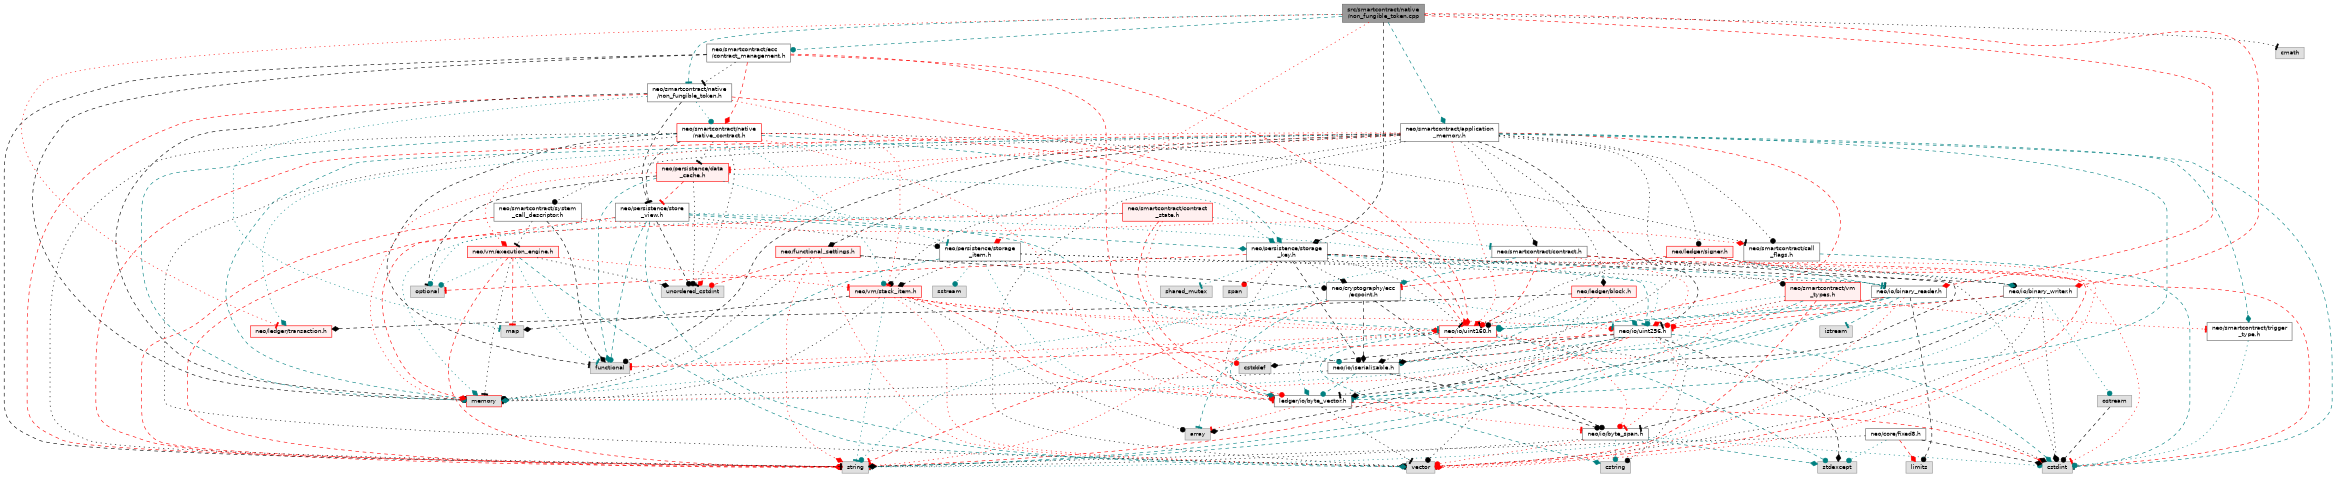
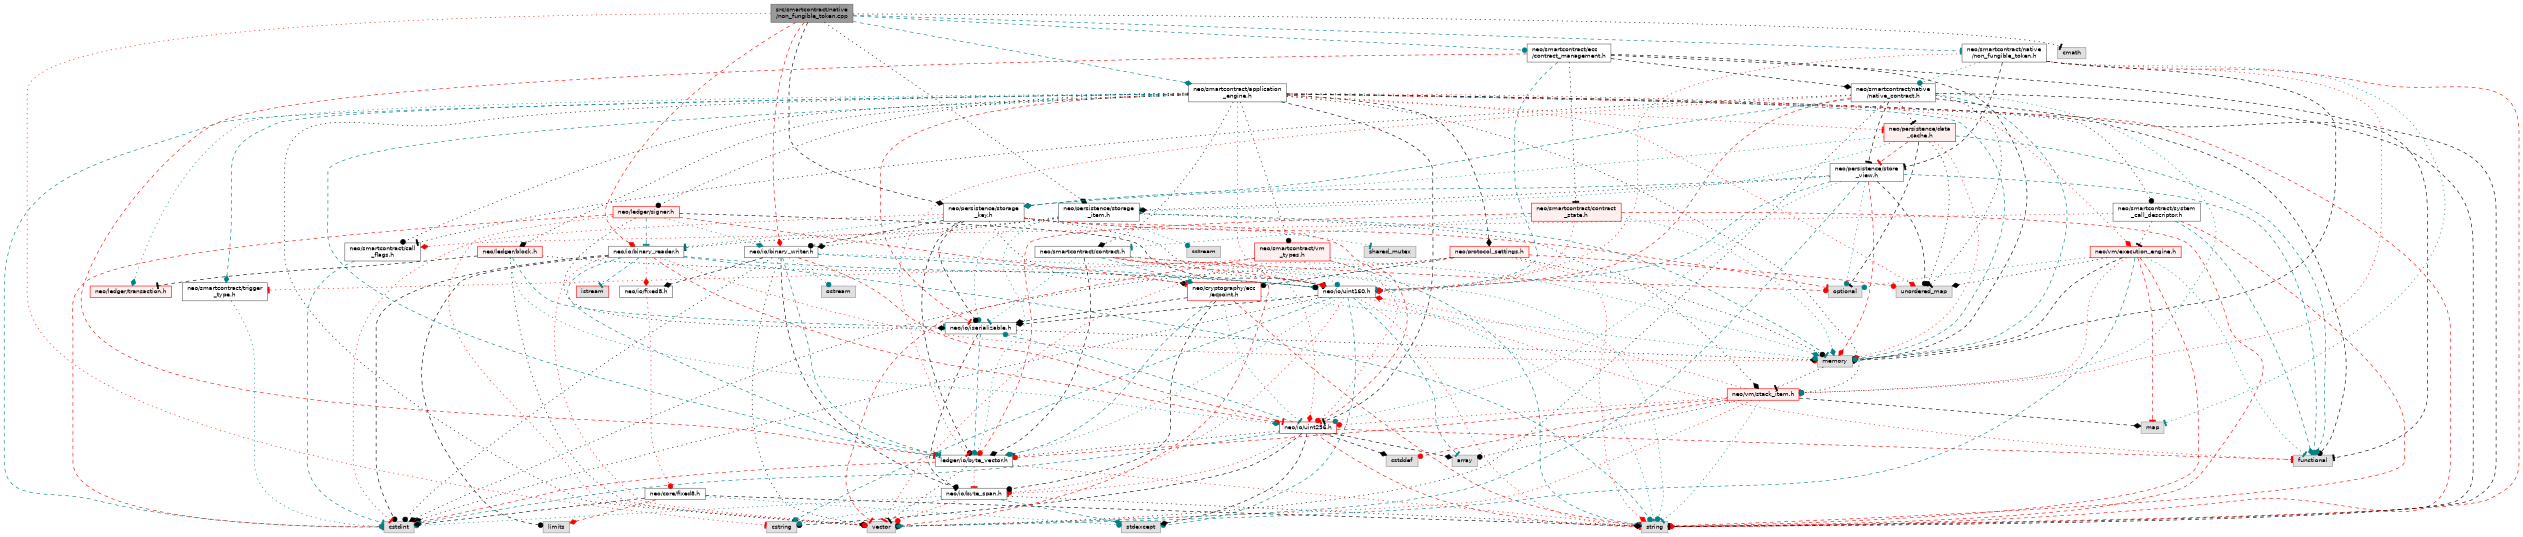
  digraph {
    node [color=grey40 fillcolor=white fontname=Helvetica fontsize=10 shape=box style=filled]
    edge [arrowhead=tee color=black fontname=Helvetica fontsize=10 labelfontname=Helvetica labelfontsize=10 style=dotted]
    n1 [color=gray40 fillcolor=grey60 fontcolor=black height=0.2 label="src/smartcontract/native\l/non_fungible_token.cpp" width=0.4]
    n2 [height=0.2 label="neo/io/binary_reader.h" width=0.4]
    n3 [color=grey60 fillcolor="#E0E0E0" height=0.2 label=cstring width=0.4]
    n4 [height=0.2 label="neo/io/binary_writer.h" width=0.4]
    n5 [height=0.2 label="neo/persistence/storage\l_item.h" width=0.4]
    n6 [height=0.2 label="neo/persistence/storage\l_key.h" width=0.4]
-   n7 [height=0.2 label="neo/smartcontract/application\l_memory.h" width=0.4]
+   n7 [height=0.2 label="neo/smartcontract/application\l_engine.h" width=0.4]
    n8 [height=0.2 label="neo/smartcontract/ecc\l/contract_management.h" width=0.4]
    n9 [height=0.2 label="neo/smartcontract/native\l/non_fungible_token.h" width=0.4]
    n10 [color=grey60 fillcolor="#E0E0E0" height=0.2 label=cmath width=0.4]
    n11 [height=0.2 label="ledger/io/byte_vector.h" width=0.4]
    n12 [color=grey60 fillcolor="#E0E0E0" height=0.2 label=cstdint width=0.4]
    n13 [color=grey60 fillcolor="#E0E0E0" height=0.2 label=string width=0.4]
    n14 [color=grey60 fillcolor="#E0E0E0" height=0.2 label=vector width=0.4]
+   n15 [height=0.2 label="neo/io/fixed8.h" width=0.4]
    n16 [color=grey60 fillcolor="#E0E0E0" height=0.2 label=limits width=0.4]
-   n17 [color=red height=0.2 label="neo/io/uint160.h" width=0.4]
-   n18 [color=red fillcolor="#E0E0E0" height=0.2 label=memory width=0.4]
-   n19 [height=0.2 label="neo/io/uint256.h" width=0.4]
-   n20 [color=grey60 fillcolor="#E0E0E0" height=0.2 label=istream width=0.4]
+   n17 [height=0.2 label="neo/io/uint160.h" width=0.4]
+   n18 [color=grey60 fillcolor="#E0E0E0" height=0.2 label=memory width=0.4]
+   n19 [color=red height=0.2 label="neo/io/uint256.h" width=0.4]
+   n20 [color=red fillcolor="#E0E0E0" height=0.2 label=istream width=0.4]
    n21 [height=0.2 label="neo/io/byte_span.h" width=0.4]
    n22 [color=grey60 fillcolor="#E0E0E0" height=0.2 label=ostream width=0.4]
    n23 [height=0.2 label="neo/io/iserializable.h" width=0.4]
    n24 [color=red fillcolor="#FFF0F0" height=0.2 label="neo/vm/stack_item.h" width=0.4]
    n25 [color=grey60 fillcolor="#E0E0E0" height=0.2 label=sstream width=0.4]
-   n26 [height=0.2 label="neo/cryptography/ecc\l/ecpoint.h" width=0.4]
+   n26 [color=red height=0.2 label="neo/cryptography/ecc\l/ecpoint.h" width=0.4]
    n27 [color=grey60 fillcolor="#E0E0E0" height=0.2 label=optional width=0.4]
    n28 [color=grey60 fillcolor="#E0E0E0" height=0.2 label=shared_mutex width=0.4]
-   n29 [color=grey60 fillcolor="#E0E0E0" height=0.2 label=span width=0.4]
    n30 [color=grey60 fillcolor="#E0E0E0" height=0.2 label=functional width=0.4]
    n31 [color=red fillcolor="#FFF0F0" height=0.2 label="neo/ledger/block.h" width=0.4]
    n32 [color=red fillcolor="#FFF0F0" height=0.2 label="neo/ledger/transaction.h" width=0.4]
    n33 [color=red fillcolor="#FFF0F0" height=0.2 label="neo/ledger/signer.h" width=0.4]
    n34 [color=red fillcolor="#FFF0F0" height=0.2 label="neo/persistence/data\l_cache.h" width=0.4]
-   n35 [color=grey60 fillcolor="#E0E0E0" height=0.2 label=unordered_cstdint width=0.4]
-   n36 [color=red fillcolor="#FFF0F0" height=0.2 label="neo/functional_settings.h" width=0.4]
+   n35 [color=grey60 fillcolor="#E0E0E0" height=0.2 label=unordered_map width=0.4]
+   n36 [color=red fillcolor="#FFF0F0" height=0.2 label="neo/protocol_settings.h" width=0.4]
    n37 [height=0.2 label="neo/smartcontract/call\l_flags.h" width=0.4]
    n38 [height=0.2 label="neo/smartcontract/contract.h" width=0.4]
    n39 [height=0.2 label="neo/smartcontract/system\l_call_descriptor.h" width=0.4]
    n40 [color=red fillcolor="#FFF0F0" height=0.2 label="neo/vm/execution_engine.h" width=0.4]
    n41 [height=0.2 label="neo/smartcontract/trigger\l_type.h" width=0.4]
    n42 [color=red fillcolor="#FFF0F0" height=0.2 label="neo/smartcontract/vm\l_types.h" width=0.4]
    n43 [color=red fillcolor="#FFF0F0" height=0.2 label="neo/smartcontract/contract\l_state.h" width=0.4]
-   n44 [color=red height=0.2 label="neo/smartcontract/native\l/native_contract.h" width=0.4]
+   n44 [height=0.2 label="neo/smartcontract/native\l/native_contract.h" width=0.4]
    n45 [color=grey60 fillcolor="#E0E0E0" height=0.2 label=map width=0.4]
    n46 [height=0.2 label="neo/persistence/store\l_view.h" width=0.4]
    n47 [height=0.2 label="neo/core/fixed8.h" width=0.4]
    n48 [color=grey60 fillcolor="#E0E0E0" height=0.2 label=stdexcept width=0.4]
    n49 [color=grey60 fillcolor="#E0E0E0" height=0.2 label=array width=0.4]
    n50 [color=grey60 fillcolor="#E0E0E0" height=0.2 label=cstddef width=0.4]
    n1 -> n2 [arrowhead=diamond color=red style=dashed]
-   n1 -> n32 [color=red]
+   n1 -> n3 [color=red]
    n1 -> n4 [arrowhead=diamond color=red style=dashed]
-   n1 -> n5 [arrowhead=diamond color=red]
+   n1 -> n5 [arrowhead=diamond]
    n1 -> n6 [arrowhead=diamond style=dashed]
    n1 -> n7 [arrowhead=diamond color=teal style=dashed]
    n1 -> n8 [arrowhead=dot color=teal style=dashed]
    n1 -> n9 [color=teal style=dashed]
    n1 -> n10
    n2 -> n11 [color=teal style=dashed]
-   n22 -> n12 [arrowhead=dot style=dashed]
+   n2 -> n12 [arrowhead=dot style=dashed]
    n2 -> n13 [arrowhead=dot color=teal style=dashed]
    n2 -> n14 [arrowhead=diamond color=red]
+   n2 -> n15 [arrowhead=diamond color=red]
    n2 -> n16 [arrowhead=dot style=dashed]
    n2 -> n17 [arrowhead=diamond color=teal style=dashed]
    n2 -> n18 [arrowhead=dot color=red]
    n2 -> n19 [arrowhead=dot color=red style=dashed]
    n2 -> n20 [color=teal style=dashed]
    n4 -> n11 [arrowhead=diamond color=teal style=dashed]
    n4 -> n12 [arrowhead=dot]
    n4 -> n13 [color=teal]
-   n4 -> n14
+   n4 -> n14 [arrowhead=diamond]
+   n4 -> n15 [arrowhead=diamond style=dashed]
    n4 -> n17 [arrowhead=dot color=teal style=dashed]
    n4 -> n19 [color=red style=dashed]
    n4 -> n21 [style=dashed]
    n4 -> n22 [arrowhead=dot color=teal]
    n5 -> n2
    n5 -> n4 [arrowhead=diamond]
    n5 -> n11 [color=teal]
    n5 -> n18 [color=teal style=dashed]
    n5 -> n23 [arrowhead=dot color=teal]
    n5 -> n24 [arrowhead=diamond]
    n5 -> n25 [arrowhead=dot color=teal]
-   n6 -> n2 [color=teal style=dashed]
+   n6 -> n2 [color=teal]
    n6 -> n4 [arrowhead=dot style=dashed]
-   n6 -> n11 [arrowhead=dot]
+   n6 -> n11 [arrowhead=dot style=dashed]
    n6 -> n12 [color=red]
    n6 -> n17
-   n6 -> n19 [color=teal style=dashed]
+   n6 -> n19 [color=red style=dashed]
    n6 -> n23 [arrowhead=dot style=dashed]
    n6 -> n26 [arrowhead=diamond]
    n6 -> n27 [color=red style=dashed]
    n6 -> n28 [color=teal]
-   n6 -> n29 [arrowhead=dot color=red]
    n7 -> n11 [color=teal style=dashed]
    n7 -> n12 [color=teal style=dashed]
    n7 -> n13 [color=red style=dashed]
    n7 -> n14 [arrowhead=diamond]
    n7 -> n17 [arrowhead=diamond color=red]
    n7 -> n18 [arrowhead=dot color=teal style=dashed]
    n7 -> n19 [style=dashed]
    n7 -> n23 [color=red style=dashed]
    n7 -> n24 [arrowhead=dot]
    n7 -> n30 [arrowhead=dot style=dashed]
    n7 -> n31 [arrowhead=diamond]
    n7 -> n32 [arrowhead=diamond color=teal]
    n7 -> n33 [arrowhead=dot]
    n7 -> n34 [color=red]
    n7 -> n35 [arrowhead=diamond color=red]
    n7 -> n36 [arrowhead=diamond style=dashed]
    n7 -> n37 [arrowhead=dot]
    n7 -> n38 [arrowhead=diamond]
    n7 -> n39 [arrowhead=dot]
    n7 -> n40 [arrowhead=diamond color=red]
    n7 -> n41 [arrowhead=diamond color=teal style=dashed]
    n7 -> n42 [arrowhead=dot]
-   n8 -> n11 [arrowhead=dot color=red style=dashed]
+   n8 -> n11 [color=red style=dashed]
    n8 -> n13 [arrowhead=dot style=dashed]
-   n8 -> n17 [arrowhead=diamond color=red style=dashed]
+   n8 -> n17 [arrowhead=diamond color=teal style=dashed]
    n8 -> n18 [arrowhead=dot style=dashed]
-   n8 -> n9
-   n8 -> n44 [arrowhead=diamond color=red style=dashed]
+   n8 -> n43
+   n8 -> n44 [arrowhead=diamond style=dashed]
    n9 -> n13 [arrowhead=dot color=red style=dashed]
-   n9 -> n17 [arrowhead=diamond color=red style=dashed]
+   n9 -> n17 [arrowhead=diamond color=red]
    n9 -> n18 [style=dashed]
    n9 -> n24 [color=red]
    n9 -> n44 [arrowhead=dot color=teal]
    n9 -> n45 [color=teal]
    n9 -> n46 [style=dashed]
    n11 -> n12 [arrowhead=diamond color=red style=dashed]
-   n11 -> n49 [color=red]
+   n11 -> n13 [color=red]
    n11 -> n14
    n11 -> n21 [color=red]
+   n15 -> n47 [arrowhead=dot color=red]
    n17 -> n3 [arrowhead=diamond color=teal style=dashed]
    n17 -> n11 [arrowhead=diamond color=teal]
    n17 -> n12 [arrowhead=diamond]
    n17 -> n13 [arrowhead=diamond color=red]
    n17 -> n21 [arrowhead=dot color=red]
-   n17 -> n23 [arrowhead=diamond]
+   n17 -> n23 [arrowhead=diamond style=dashed]
    n17 -> n30 [color=red]
    n17 -> n48 [arrowhead=dot color=teal style=dashed]
    n17 -> n49 [color=teal style=dashed]
-   n19 -> n3 [arrowhead=dot]
+   n19 -> n3 [arrowhead=dot style=dashed]
    n19 -> n11
    n19 -> n12 [arrowhead=diamond color=teal style=dashed]
    n19 -> n13 [color=red style=dashed]
    n19 -> n21 [color=red]
    n19 -> n23 [arrowhead=dot color=teal style=dashed]
    n19 -> n30 [color=red style=dashed]
    n19 -> n48 [arrowhead=diamond style=dashed]
    n19 -> n49 [arrowhead=diamond style=dashed]
    n19 -> n50 [arrowhead=diamond style=dashed]
    n21 -> n3 [arrowhead=dot color=teal]
    n21 -> n12 [arrowhead=dot color=teal]
    n21 -> n13 [arrowhead=diamond]
    n21 -> n14 [arrowhead=dot color=red]
    n21 -> n48 [arrowhead=diamond color=teal style=dashed]
    n23 -> n11 [arrowhead=dot color=teal style=dashed]
    n23 -> n18 [arrowhead=diamond]
    n23 -> n21 [arrowhead=dot style=dashed]
    n24 -> n11 [arrowhead=dot color=red style=dashed]
    n24 -> n13 [color=teal]
    n24 -> n14 [arrowhead=dot color=red]
    n24 -> n17 [arrowhead=diamond color=red]
-   n24 -> n18
+   n18 -> n24
    n24 -> n19 [arrowhead=dot color=red]
    n24 -> n45 [arrowhead=diamond style=dashed]
    n24 -> n49 [arrowhead=dot]
    n24 -> n50 [arrowhead=dot color=red style=dashed]
    n26 -> n11 [arrowhead=diamond color=teal style=dashed]
-   n26 -> n13 [color=red style=dashed]
+   n26 -> n13 [arrowhead=dot color=red style=dashed]
    n26 -> n18 [arrowhead=dot color=teal]
    n26 -> n19 [color=teal]
    n26 -> n21 [arrowhead=dot style=dashed]
    n26 -> n23 [arrowhead=diamond style=dashed]
    n31 -> n14 [arrowhead=dot]
    n31 -> n17 [arrowhead=dot]
    n31 -> n19 [arrowhead=diamond color=teal]
    n31 -> n23 [color=teal style=dashed]
-   n31 -> n32 [arrowhead=diamond style=dashed]
+   n31 -> n32 [style=dashed]
    n33 -> n2 [color=teal style=dashed]
    n33 -> n4 [arrowhead=diamond color=teal]
    n33 -> n12 [color=red style=dashed]
    n33 -> n14 [arrowhead=dot color=red]
-   n33 -> n17
+   n33 -> n17 [style=dashed]
    n33 -> n23 [arrowhead=diamond]
    n33 -> n26 [color=red style=dashed]
    n34 -> n5 [color=teal]
    n34 -> n6 [arrowhead=diamond color=teal]
    n34 -> n18 [arrowhead=diamond color=red]
    n34 -> n27 [style=dashed]
    n34 -> n30 [arrowhead=diamond color=teal style=dashed]
    n34 -> n35 [arrowhead=dot]
    n34 -> n46 [color=red style=dashed]
    n36 -> n12 [arrowhead=diamond]
    n36 -> n13 [arrowhead=diamond color=red]
    n36 -> n14 [color=red]
    n36 -> n18 [arrowhead=dot]
    n36 -> n26 [arrowhead=dot style=dashed]
    n36 -> n35 [arrowhead=dot color=red style=dashed]
    n37 -> n12 [color=teal style=dashed]
    n38 -> n11 [arrowhead=diamond style=dashed]
    n38 -> n13 [arrowhead=dot color=teal]
    n38 -> n14 [arrowhead=dot color=red style=dashed]
    n38 -> n17 [arrowhead=dot color=red style=dashed]
    n38 -> n19 [arrowhead=diamond color=red]
+   n38 -> n23 [color=teal]
    n38 -> n26 [arrowhead=diamond color=teal style=dashed]
+   n38 -> n27 [arrowhead=dot color=red style=dashed]
    n39 -> n13 [arrowhead=dot color=red style=dashed]
-   n39 -> n30 [arrowhead=diamond style=dashed]
+   n39 -> n30 [arrowhead=diamond color=teal style=dashed]
    n39 -> n37 [arrowhead=diamond color=red]
    n39 -> n40
    n40 -> n13 [arrowhead=dot color=red style=dashed]
    n40 -> n14 [color=teal style=dashed]
-   n40 -> n18
+   n40 -> n18 [style=dashed]
    n40 -> n24 [color=red]
    n40 -> n27 [arrowhead=dot color=teal]
    n40 -> n30 [color=teal]
    n40 -> n35 [arrowhead=diamond]
    n40 -> n45 [color=red style=dashed]
    n41 -> n12 [arrowhead=dot color=teal]
    n42 -> n13 [arrowhead=diamond color=teal style=dashed]
    n42 -> n14 [color=red style=dashed]
    n42 -> n17 [arrowhead=dot color=teal]
    n42 -> n18 [arrowhead=diamond color=teal]
    n42 -> n19 [arrowhead=dot color=red]
    n42 -> n41 [color=red]
    n43 -> n11 [arrowhead=dot color=red style=dashed]
    n43 -> n13 [arrowhead=diamond color=red style=dashed]
    n43 -> n17 [arrowhead=diamond color=red]
    n43 -> n18 [arrowhead=diamond color=teal]
    n43 -> n38 [color=teal]
    n44 -> n6 [arrowhead=diamond color=teal style=dashed]
    n44 -> n11 [color=red]
-   n44 -> n13
+   n44 -> n13 [style=dashed]
    n44 -> n14 [arrowhead=dot]
-   n44 -> n17 [color=red style=dashed]
+   n44 -> n17 [arrowhead=diamond color=red style=dashed]
    n44 -> n18 [arrowhead=dot color=teal style=dashed]
    n44 -> n24 [arrowhead=dot color=teal]
    n44 -> n30 [style=dashed]
    n44 -> n34
    n44 -> n35
    n44 -> n37
    n44 -> n46 [style=dashed]
-   n46 -> n5 [arrowhead=dot]
+   n46 -> n5 [arrowhead=diamond]
    n46 -> n6 [arrowhead=diamond color=teal style=dashed]
    n46 -> n14 [arrowhead=diamond color=teal style=dashed]
    n46 -> n17 [color=teal style=dashed]
    n46 -> n18 [arrowhead=diamond color=red style=dashed]
    n46 -> n19 [arrowhead=dot color=teal]
    n46 -> n27 [arrowhead=dot color=teal]
    n46 -> n30 [arrowhead=dot color=teal style=dashed]
    n46 -> n35 [arrowhead=dot style=dashed]
    n47 -> n12 [arrowhead=diamond style=dashed]
-   n47 -> n13 [arrowhead=diamond]
+   n47 -> n13 [arrowhead=diamond style=dashed]
    n47 -> n16 [arrowhead=diamond color=red style=dashed]
    n47 -> n48 [arrowhead=dot color=teal]
  }
